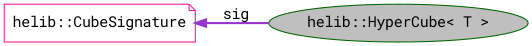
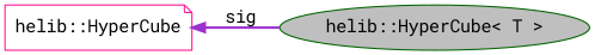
  digraph {
    rankdir=LR
    fontname="Roboto Mono"
    node [style=filled fontname="Roboto Mono"]
    n1 [color=darkgreen fillcolor=grey75 fontcolor=black label="helib::HyperCube\< T \>" shape=ellipse]
-   n2 [color=deeppink fillcolor=white label="helib::CubeSignature" shape=note]
+   n2 [color=deeppink fillcolor=white label="helib::HyperCube" shape=note]
    n2 -> n1 [color=darkorchid3 dir=back label=" sig" style=bold fontname="Roboto Mono"]
  }
